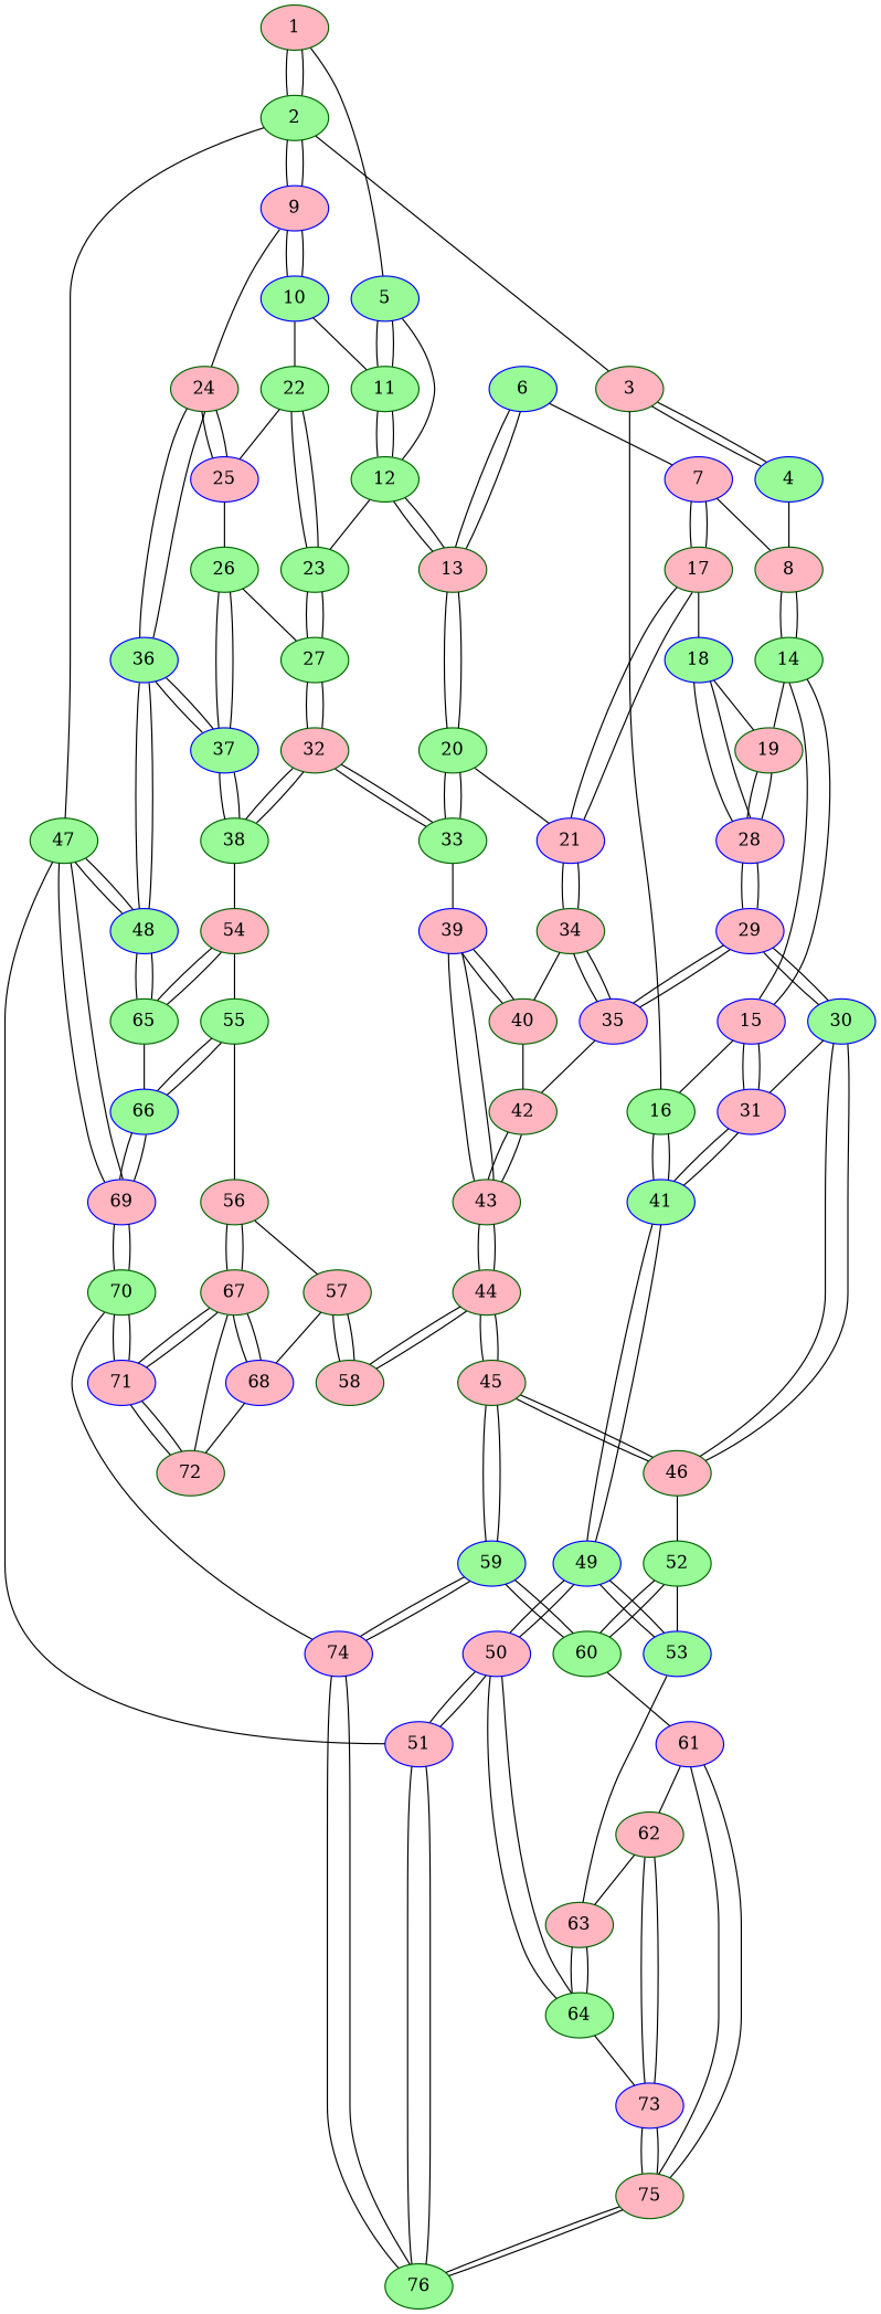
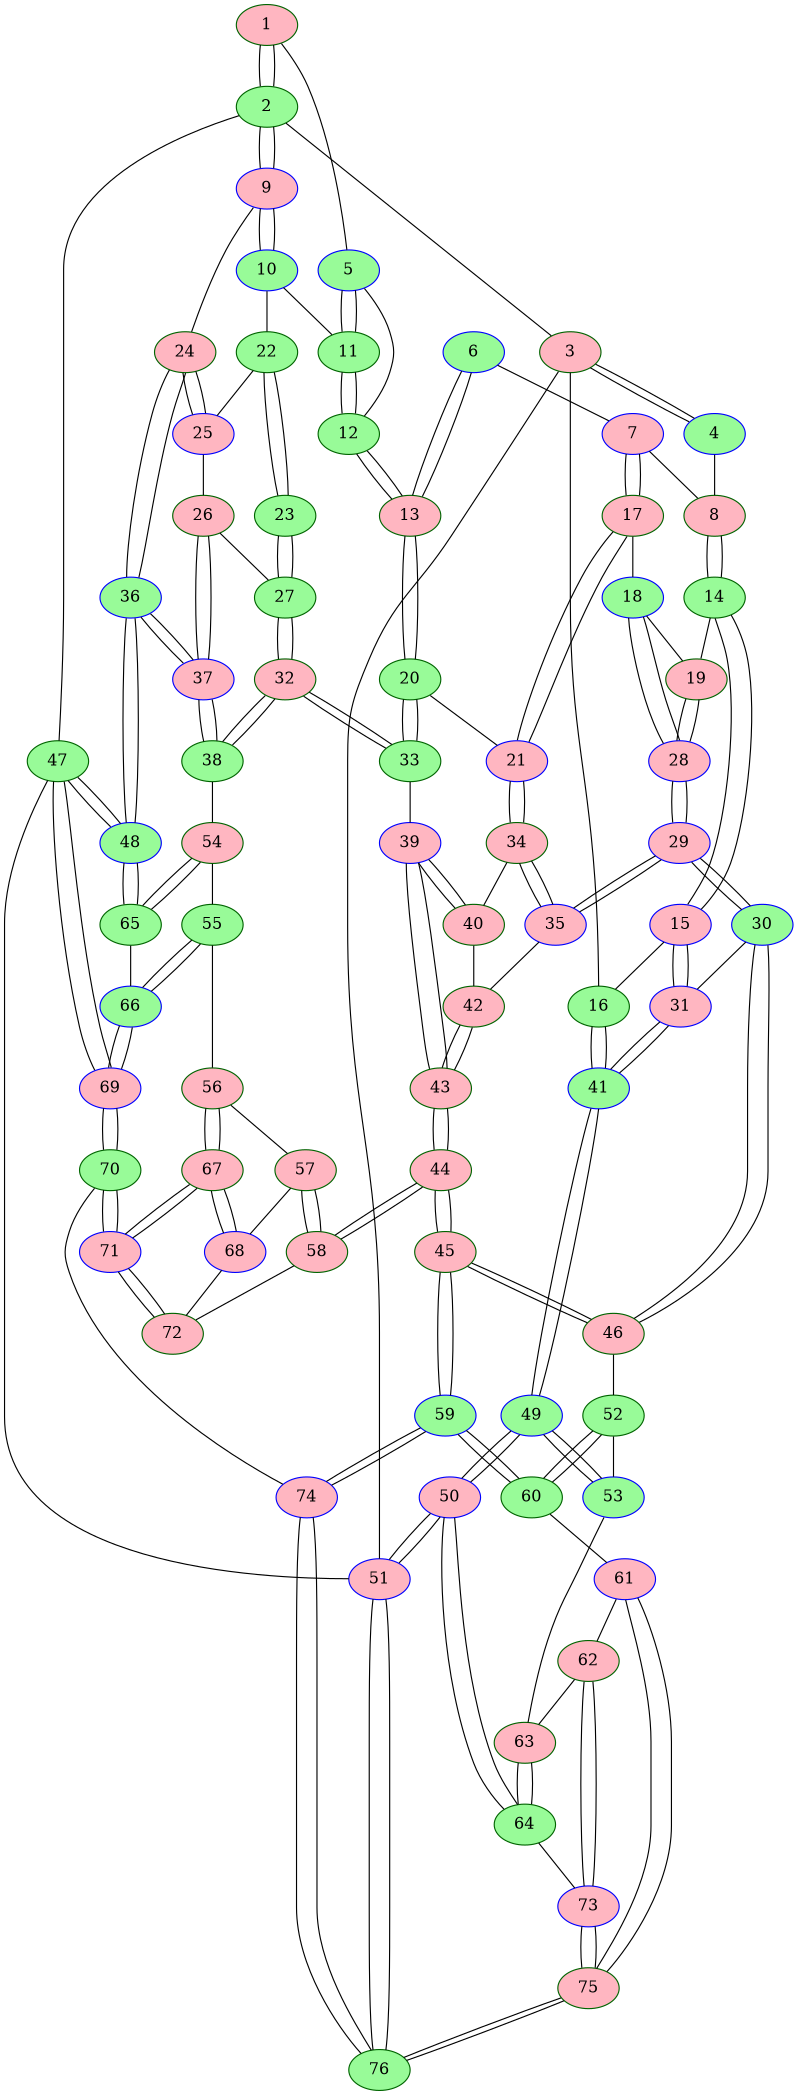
  graph {
    node [color=darkgreen fillcolor=lightpink style=filled]
    2 [fillcolor=palegreen]
    1
    5 [color=blue fillcolor=palegreen]
    3
    9 [color=blue]
    47 [fillcolor=palegreen]
    11 [fillcolor=palegreen]
    12 [fillcolor=palegreen]
    4 [color=blue fillcolor=palegreen]
    16 [fillcolor=palegreen]
    51 [color=blue]
    10 [color=blue fillcolor=palegreen]
    24
    48 [color=blue fillcolor=palegreen]
    69 [color=blue]
    8
    41 [color=blue fillcolor=palegreen]
    76 [fillcolor=palegreen]
    14 [fillcolor=palegreen]
    6 [color=blue fillcolor=palegreen]
    7 [color=blue]
    13
    17
    20 [fillcolor=palegreen]
    18 [color=blue fillcolor=palegreen]
    21 [color=blue]
    15 [color=blue]
    19
    22 [fillcolor=palegreen]
    25 [color=blue]
    36 [color=blue fillcolor=palegreen]
    23 [fillcolor=palegreen]
    27 [fillcolor=palegreen]
    33 [fillcolor=palegreen]
    31 [color=blue]
    28 [color=blue]
    49 [color=blue fillcolor=palegreen]
    34
    29 [color=blue]
    39 [color=blue]
    35 [color=blue]
    40
-   26 [fillcolor=palegreen]
+   26
    32
-   37 [color=blue fillcolor=palegreen]
+   37 [color=blue]
    38 [fillcolor=palegreen]
    30 [color=blue fillcolor=palegreen]
    46
    42
    52 [fillcolor=palegreen]
    54
    43
    65 [fillcolor=palegreen]
    55 [fillcolor=palegreen]
    44
    50 [color=blue]
    53 [color=blue fillcolor=palegreen]
    45
    58
    59 [color=blue fillcolor=palegreen]
    72
    60 [fillcolor=palegreen]
    74 [color=blue]
    70 [fillcolor=palegreen]
    66 [color=blue fillcolor=palegreen]
    64 [fillcolor=palegreen]
    63
    73 [color=blue]
    61 [color=blue]
    56
    57
    67
    68 [color=blue]
    71 [color=blue]
    62
    75
    2 -- 3
    2 -- 9
    2 -- 9
    2 -- 47
    1 -- 2
    1 -- 2
    1 -- 5
    5 -- 11
    5 -- 11
    5 -- 12
    3 -- 4
    3 -- 4
    3 -- 16
+   3 -- 51
    9 -- 10
    9 -- 10
    9 -- 24
    47 -- 51
    47 -- 48
    47 -- 48
    47 -- 69
    47 -- 69
    11 -- 12
    11 -- 12
    12 -- 13
    12 -- 13
-   12 -- 23
    4 -- 8
    16 -- 41
    16 -- 41
    51 -- 76
    51 -- 76
    10 -- 11
    10 -- 22
    24 -- 25
    24 -- 25
    24 -- 36
    24 -- 36
    48 -- 65
    48 -- 65
    69 -- 70
    69 -- 70
    8 -- 14
    8 -- 14
    41 -- 49
    41 -- 49
    14 -- 15
    14 -- 15
    14 -- 19
    6 -- 7
    6 -- 13
    6 -- 13
    7 -- 8
    7 -- 17
    7 -- 17
    13 -- 20
    13 -- 20
    17 -- 18
    17 -- 21
    17 -- 21
    20 -- 21
    20 -- 33
    20 -- 33
    18 -- 19
    18 -- 28
    18 -- 28
    21 -- 34
    21 -- 34
    15 -- 16
    15 -- 31
    15 -- 31
    19 -- 28
    19 -- 28
    22 -- 25
    22 -- 23
    22 -- 23
    25 -- 26
    36 -- 48
    36 -- 48
    36 -- 37
    36 -- 37
    23 -- 27
    23 -- 27
    27 -- 32
    27 -- 32
    33 -- 39
    31 -- 41
    31 -- 41
    28 -- 29
    28 -- 29
    49 -- 50
    49 -- 50
    49 -- 53
    49 -- 53
    34 -- 35
    34 -- 35
    34 -- 40
    29 -- 35
    29 -- 35
    29 -- 30
    29 -- 30
    39 -- 40
    39 -- 40
    39 -- 43
    39 -- 43
    35 -- 42
    40 -- 42
    26 -- 27
    26 -- 37
    26 -- 37
    32 -- 33
    32 -- 33
    32 -- 38
    32 -- 38
    37 -- 38
    37 -- 38
    38 -- 54
    30 -- 31
    30 -- 46
    30 -- 46
    46 -- 52
    42 -- 43
    42 -- 43
    52 -- 53
    52 -- 60
    52 -- 60
    54 -- 65
    54 -- 65
    54 -- 55
    43 -- 44
    43 -- 44
    65 -- 66
    55 -- 66
    55 -- 66
    55 -- 56
    44 -- 45
    44 -- 45
    44 -- 58
    44 -- 58
    50 -- 51
    50 -- 51
    50 -- 64
    50 -- 64
    53 -- 63
    45 -- 46
    45 -- 46
    45 -- 59
    45 -- 59
-   67 -- 72
+   58 -- 72
    59 -- 60
    59 -- 60
    59 -- 74
    59 -- 74
    60 -- 61
    74 -- 76
    74 -- 76
    70 -- 74
    70 -- 71
    70 -- 71
    66 -- 69
    66 -- 69
    64 -- 73
    63 -- 64
    63 -- 64
    73 -- 75
    73 -- 75
    61 -- 62
    61 -- 75
    61 -- 75
    56 -- 57
    56 -- 67
    56 -- 67
    57 -- 58
    57 -- 58
    57 -- 68
    67 -- 68
    67 -- 68
    67 -- 71
    67 -- 71
    68 -- 72
    71 -- 72
    71 -- 72
    62 -- 63
    62 -- 73
    62 -- 73
    75 -- 76
    75 -- 76
  }
